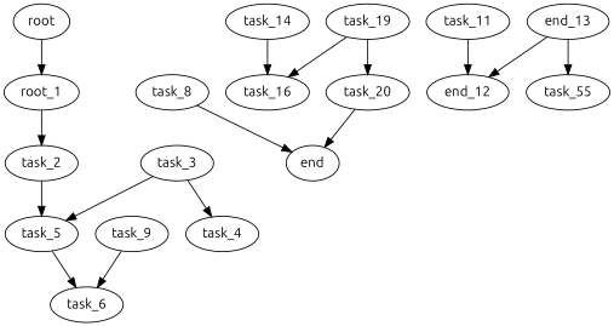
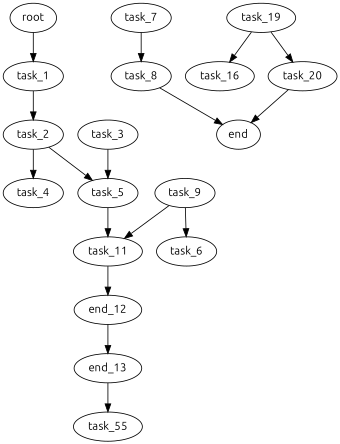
  digraph {
    fontname=Ubuntu
    node [fontname=Ubuntu]
    edge [fontname=Ubuntu]
    root
-   task_1 [label=root_1]
+   task_1
    task_2
    task_4
    task_5
    task_3
    task_6
+   task_7
    task_8
    task_9
    task_11
    end
    n13 [label=end_12]
    n14 [label=end_13]
-   task_14
    task_16
    n17 [label=task_55]
    task_19
    task_20
    root -> task_1
    task_1 -> task_2
-   task_3 -> task_4
+   task_2 -> task_4
    task_2 -> task_5
-   task_5 -> task_6
+   task_5 -> task_11
    task_3 -> task_5
+   task_7 -> task_8
    task_8 -> end
    task_9 -> task_6
+   task_9 -> task_11
    task_11 -> n13
-   n14 -> n13
+   n13 -> n14
    n14 -> n17
-   task_14 -> task_16
    task_19 -> task_16
    task_19 -> task_20
    task_20 -> end
  }
